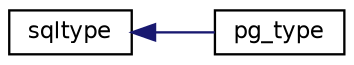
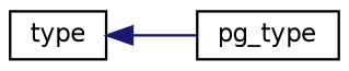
  digraph {
    rankdir=LR
    fontname="DejaVu Sans"
    node [color=black fillcolor=white fontname="DejaVu Sans" fontsize=10 shape=record style=filled]
-   n1 [height=0.2 label=sqltype width=0.4]
+   n1 [height=0.2 label=type width=0.4]
    n2 [height=0.2 label=pg_type width=0.4]
    n1 -> n2 [color=midnightblue dir=back fontname="DejaVu Sans" fontsize=10 labelfontname=Helvetica labelfontsize=10 style=solid]
  }
